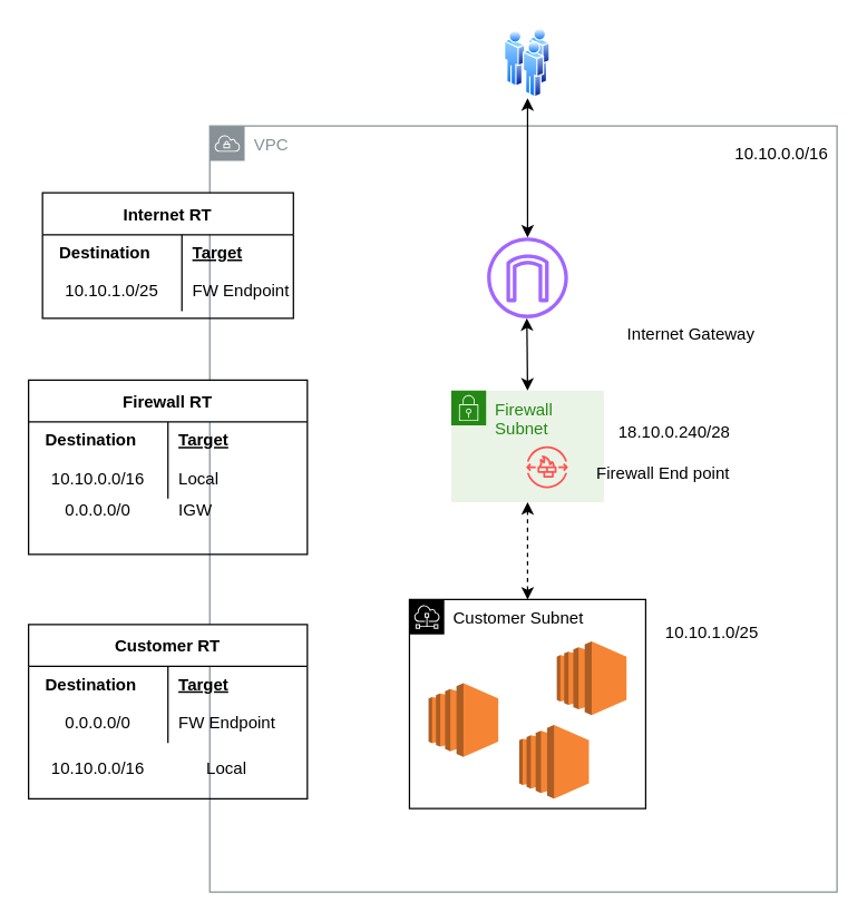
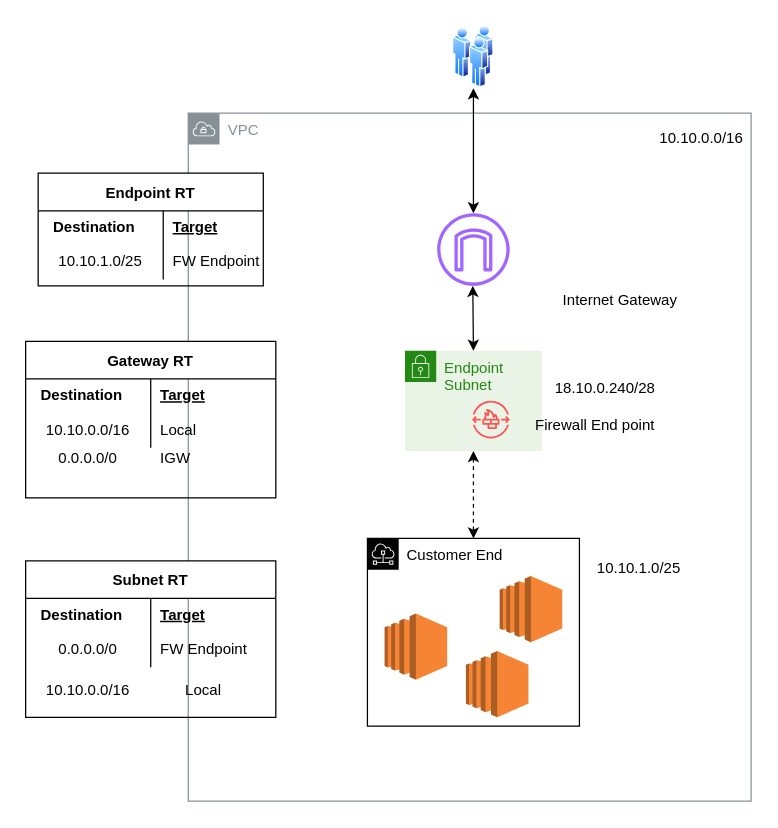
  <mxCell id="0" />
  <mxCell id="1" parent="0" />
  <mxCell id="2" value="" style="group" vertex="1" connectable="0" parent="1"><mxGeometry x="20" y="20" width="580" height="620" as="geometry" /></mxCell>
  <mxCell id="3" value="VPC" style="sketch=0;outlineConnect=0;gradientColor=none;html=1;whiteSpace=wrap;fontSize=12;fontStyle=0;shape=mxgraph.aws4.group;grIcon=mxgraph.aws4.group_vpc;strokeColor=#879196;fillColor=none;verticalAlign=top;align=left;spacingLeft=30;fontColor=#879196;dashed=0;" vertex="1" parent="2"><mxGeometry x="130" y="70" width="450" height="550" as="geometry" /></mxCell>
  <mxCell id="4" value="" style="aspect=fixed;perimeter=ellipsePerimeter;html=1;align=center;shadow=0;dashed=0;spacingTop=3;image;image=img/lib/active_directory/users.svg;" vertex="1" parent="2"><mxGeometry x="341.5" width="33" height="50" as="geometry" /></mxCell>
- <mxCell id="5" value="Firewall Subnet" style="points=[[0,0],[0.25,0],[0.5,0],[0.75,0],[1,0],[1,0.25],[1,0.5],[1,0.75],[1,1],[0.75,1],[0.5,1],[0.25,1],[0,1],[0,0.75],[0,0.5],[0,0.25]];outlineConnect=0;gradientColor=none;html=1;whiteSpace=wrap;fontSize=12;fontStyle=0;shape=mxgraph.aws4.group;grIcon=mxgraph.aws4.group_security_group;grStroke=0;strokeColor=#248814;fillColor=#E9F3E6;verticalAlign=top;align=left;spacingLeft=30;fontColor=#248814;dashed=0;" vertex="1" parent="2"><mxGeometry x="303.25" y="260" width="109.5" height="80" as="geometry" /></mxCell>
+ <mxCell id="5" value="Endpoint Subnet" style="points=[[0,0],[0.25,0],[0.5,0],[0.75,0],[1,0],[1,0.25],[1,0.5],[1,0.75],[1,1],[0.75,1],[0.5,1],[0.25,1],[0,1],[0,0.75],[0,0.5],[0,0.25]];outlineConnect=0;gradientColor=none;html=1;whiteSpace=wrap;fontSize=12;fontStyle=0;shape=mxgraph.aws4.group;grIcon=mxgraph.aws4.group_security_group;grStroke=0;strokeColor=#248814;fillColor=#E9F3E6;verticalAlign=top;align=left;spacingLeft=30;fontColor=#248814;dashed=0;" vertex="1" parent="2"><mxGeometry x="303.25" y="260" width="109.5" height="80" as="geometry" /></mxCell>
  <mxCell id="6" value="" style="sketch=0;outlineConnect=0;fontColor=#232F3E;gradientColor=none;fillColor=#A166FF;strokeColor=none;dashed=0;verticalLabelPosition=bottom;verticalAlign=top;align=center;html=1;fontSize=12;fontStyle=0;aspect=fixed;pointerEvents=1;shape=mxgraph.aws4.internet_gateway;" vertex="1" parent="2"><mxGeometry x="329" y="150" width="58" height="58" as="geometry" /></mxCell>
- <mxCell id="7" value="&lt;font color=&quot;#000000&quot;&gt;Customer Subnet&lt;/font&gt;" style="sketch=0;outlineConnect=0;gradientColor=none;html=1;whiteSpace=wrap;fontSize=12;fontStyle=0;shape=mxgraph.aws4.group;grIcon=mxgraph.aws4.group_subnet;strokeColor=#000000;fillColor=none;verticalAlign=top;align=left;spacingLeft=30;fontColor=#E8E8E8;dashed=0;" vertex="1" parent="2"><mxGeometry x="273.25" y="410" width="169.5" height="150" as="geometry" /></mxCell>
+ <mxCell id="7" value="&lt;font color=&quot;#000000&quot;&gt;Customer End&lt;/font&gt;" style="sketch=0;outlineConnect=0;gradientColor=none;html=1;whiteSpace=wrap;fontSize=12;fontStyle=0;shape=mxgraph.aws4.group;grIcon=mxgraph.aws4.group_subnet;strokeColor=#000000;fillColor=none;verticalAlign=top;align=left;spacingLeft=30;fontColor=#E8E8E8;dashed=0;" vertex="1" parent="2"><mxGeometry x="273.25" y="410" width="169.5" height="150" as="geometry" /></mxCell>
  <mxCell id="8" value="Internet Gateway" style="text;html=1;align=center;verticalAlign=middle;resizable=0;points=[];autosize=1;strokeColor=none;fillColor=none;fontColor=#000000;" vertex="1" parent="2"><mxGeometry x="420" y="210" width="110" height="20" as="geometry" /></mxCell>
  <mxCell id="9" value="" style="outlineConnect=0;dashed=0;verticalLabelPosition=bottom;verticalAlign=top;align=center;html=1;shape=mxgraph.aws3.ec2;fillColor=#F58534;gradientColor=none;fontColor=#000000;strokeColor=#000000;" vertex="1" parent="2"><mxGeometry x="287" y="470" width="50" height="53" as="geometry" /></mxCell>
  <mxCell id="10" value="" style="outlineConnect=0;dashed=0;verticalLabelPosition=bottom;verticalAlign=top;align=center;html=1;shape=mxgraph.aws3.ec2;fillColor=#F58534;gradientColor=none;fontColor=#000000;strokeColor=#000000;" vertex="1" parent="2"><mxGeometry x="352" y="500" width="50" height="53" as="geometry" /></mxCell>
  <mxCell id="11" value="" style="outlineConnect=0;dashed=0;verticalLabelPosition=bottom;verticalAlign=top;align=center;html=1;shape=mxgraph.aws3.ec2;fillColor=#F58534;gradientColor=none;fontColor=#000000;strokeColor=#000000;" vertex="1" parent="2"><mxGeometry x="379" y="440" width="50" height="53" as="geometry" /></mxCell>
  <mxCell id="12" value="" style="endArrow=classic;startArrow=classic;html=1;rounded=0;fontColor=#000000;entryX=0.5;entryY=1;entryDx=0;entryDy=0;" edge="1" parent="2" source="6" target="4"><mxGeometry width="50" height="50" relative="1" as="geometry"><mxPoint x="324.5" y="130" as="sourcePoint" /><mxPoint x="358" y="60" as="targetPoint" /></mxGeometry></mxCell>
  <mxCell id="13" value="" style="endArrow=classic;startArrow=classic;html=1;rounded=0;fontColor=#000000;entryX=0.5;entryY=1;entryDx=0;entryDy=0;" edge="1" parent="2"><mxGeometry width="50" height="50" relative="1" as="geometry"><mxPoint x="358" y="260" as="sourcePoint" /><mxPoint x="357.5" y="208" as="targetPoint" /></mxGeometry></mxCell>
  <mxCell id="14" value="" style="endArrow=classic;startArrow=classic;html=1;rounded=0;fontColor=#000000;exitX=0.5;exitY=1;exitDx=0;exitDy=0;dashed=1;" edge="1" parent="2" source="5" target="7"><mxGeometry width="50" height="50" relative="1" as="geometry"><mxPoint x="368" y="270" as="sourcePoint" /><mxPoint x="380" y="370" as="targetPoint" /></mxGeometry></mxCell>
  <mxCell id="15" value="10.10.0.0/16" style="text;html=1;align=center;verticalAlign=middle;resizable=0;points=[];autosize=1;strokeColor=none;fillColor=none;fontColor=#000000;" vertex="1" parent="2"><mxGeometry x="500" y="80" width="80" height="20" as="geometry" /></mxCell>
  <mxCell id="16" value="10.10.1.0/25" style="text;html=1;align=center;verticalAlign=middle;resizable=0;points=[];autosize=1;strokeColor=none;fillColor=none;fontColor=#000000;" vertex="1" parent="2"><mxGeometry x="450" y="423.5" width="80" height="20" as="geometry" /></mxCell>
  <mxCell id="17" value="18.10.0.240/28" style="text;html=1;align=center;verticalAlign=middle;resizable=0;points=[];autosize=1;strokeColor=none;fillColor=none;fontColor=#000000;" vertex="1" parent="2"><mxGeometry x="412.75" y="280" width="100" height="20" as="geometry" /></mxCell>
  <mxCell id="18" value="" style="sketch=0;outlineConnect=0;fontColor=#232F3E;gradientColor=none;fillColor=#FF5252;strokeColor=none;dashed=0;verticalLabelPosition=bottom;verticalAlign=top;align=center;html=1;fontSize=12;fontStyle=0;aspect=fixed;pointerEvents=1;shape=mxgraph.aws4.network_firewall_endpoints;" vertex="1" parent="2"><mxGeometry x="357" y="300" width="30" height="30" as="geometry" /></mxCell>
  <mxCell id="19" value="Firewall End point" style="text;html=1;align=center;verticalAlign=middle;resizable=0;points=[];autosize=1;strokeColor=none;fillColor=none;fontColor=#000000;" vertex="1" parent="2"><mxGeometry x="400" y="310" width="110" height="20" as="geometry" /></mxCell>
- <mxCell id="20" value="Firewall RT" style="shape=table;startSize=30;container=1;collapsible=1;childLayout=tableLayout;fixedRows=1;rowLines=0;fontStyle=1;align=center;resizeLast=1;fontColor=#000000;strokeColor=#000000;" vertex="1" parent="2"><mxGeometry y="252.5" width="200" height="125" as="geometry"><mxRectangle x="60" y="455" width="110" height="30" as="alternateBounds" /></mxGeometry></mxCell>
+ <mxCell id="20" value="Gateway RT" style="shape=table;startSize=30;container=1;collapsible=1;childLayout=tableLayout;fixedRows=1;rowLines=0;fontStyle=1;align=center;resizeLast=1;fontColor=#000000;strokeColor=#000000;" vertex="1" parent="2"><mxGeometry y="252.5" width="200" height="125" as="geometry"><mxRectangle x="60" y="455" width="110" height="30" as="alternateBounds" /></mxGeometry></mxCell>
  <mxCell id="21" value="" style="shape=partialRectangle;collapsible=0;dropTarget=0;pointerEvents=0;fillColor=none;top=0;left=0;bottom=0;right=0;points=[[0,0.5],[1,0.5]];portConstraint=eastwest;fontColor=#000000;strokeColor=#000000;" vertex="1" parent="20"><mxGeometry y="30" width="200" height="25" as="geometry" /></mxCell>
  <mxCell id="22" value="Destination   " style="shape=partialRectangle;connectable=0;fillColor=none;top=0;left=0;bottom=0;right=0;fontStyle=1;overflow=hidden;fontColor=#000000;strokeColor=#000000;" vertex="1" parent="21"><mxGeometry width="100" height="25" as="geometry"><mxRectangle width="100" height="25" as="alternateBounds" /></mxGeometry></mxCell>
  <mxCell id="23" value="Target" style="shape=partialRectangle;connectable=0;fillColor=none;top=0;left=0;bottom=0;right=0;align=left;spacingLeft=6;fontStyle=5;overflow=hidden;fontColor=#000000;strokeColor=#000000;" vertex="1" parent="21"><mxGeometry x="100" width="100" height="25" as="geometry"><mxRectangle width="100" height="25" as="alternateBounds" /></mxGeometry></mxCell>
  <mxCell id="24" value="" style="shape=partialRectangle;collapsible=0;dropTarget=0;pointerEvents=0;fillColor=none;top=0;left=0;bottom=0;right=0;points=[[0,0.5],[1,0.5]];portConstraint=eastwest;fontColor=#000000;strokeColor=#000000;" vertex="1" parent="20"><mxGeometry y="55" width="200" height="30" as="geometry" /></mxCell>
  <mxCell id="25" value="10.10.0.0/16" style="shape=partialRectangle;connectable=0;fillColor=none;top=0;left=0;bottom=0;right=0;editable=1;overflow=hidden;fontColor=#000000;strokeColor=#000000;" vertex="1" parent="24"><mxGeometry width="100" height="30" as="geometry"><mxRectangle width="100" height="30" as="alternateBounds" /></mxGeometry></mxCell>
  <mxCell id="26" value="Local" style="shape=partialRectangle;connectable=0;fillColor=none;top=0;left=0;bottom=0;right=0;align=left;spacingLeft=6;overflow=hidden;fontColor=#000000;strokeColor=#000000;" vertex="1" parent="24"><mxGeometry x="100" width="100" height="30" as="geometry"><mxRectangle width="100" height="30" as="alternateBounds" /></mxGeometry></mxCell>
  <mxCell id="27" value="" style="group" vertex="1" connectable="0" parent="2"><mxGeometry y="428" width="200" height="125" as="geometry" /></mxCell>
- <mxCell id="28" value="Customer RT" style="shape=table;startSize=30;container=1;collapsible=1;childLayout=tableLayout;fixedRows=1;rowLines=0;fontStyle=1;align=center;resizeLast=1;fontColor=#000000;strokeColor=#000000;" vertex="1" parent="27"><mxGeometry width="200" height="125" as="geometry"><mxRectangle x="60" y="455" width="110" height="30" as="alternateBounds" /></mxGeometry></mxCell>
+ <mxCell id="28" value="Subnet RT" style="shape=table;startSize=30;container=1;collapsible=1;childLayout=tableLayout;fixedRows=1;rowLines=0;fontStyle=1;align=center;resizeLast=1;fontColor=#000000;strokeColor=#000000;" vertex="1" parent="27"><mxGeometry width="200" height="125" as="geometry"><mxRectangle x="60" y="455" width="110" height="30" as="alternateBounds" /></mxGeometry></mxCell>
  <mxCell id="29" value="" style="shape=partialRectangle;collapsible=0;dropTarget=0;pointerEvents=0;fillColor=none;top=0;left=0;bottom=0;right=0;points=[[0,0.5],[1,0.5]];portConstraint=eastwest;fontColor=#000000;strokeColor=#000000;" vertex="1" parent="28"><mxGeometry y="30" width="200" height="25" as="geometry" /></mxCell>
  <mxCell id="30" value="Destination   " style="shape=partialRectangle;connectable=0;fillColor=none;top=0;left=0;bottom=0;right=0;fontStyle=1;overflow=hidden;fontColor=#000000;strokeColor=#000000;" vertex="1" parent="29"><mxGeometry width="100" height="25" as="geometry"><mxRectangle width="100" height="25" as="alternateBounds" /></mxGeometry></mxCell>
  <mxCell id="31" value="Target" style="shape=partialRectangle;connectable=0;fillColor=none;top=0;left=0;bottom=0;right=0;align=left;spacingLeft=6;fontStyle=5;overflow=hidden;fontColor=#000000;strokeColor=#000000;" vertex="1" parent="29"><mxGeometry x="100" width="100" height="25" as="geometry"><mxRectangle width="100" height="25" as="alternateBounds" /></mxGeometry></mxCell>
  <mxCell id="32" value="" style="shape=partialRectangle;collapsible=0;dropTarget=0;pointerEvents=0;fillColor=none;top=0;left=0;bottom=0;right=0;points=[[0,0.5],[1,0.5]];portConstraint=eastwest;fontColor=#000000;strokeColor=#000000;" vertex="1" parent="28"><mxGeometry y="55" width="200" height="30" as="geometry" /></mxCell>
  <mxCell id="33" value="0.0.0.0/0" style="shape=partialRectangle;connectable=0;fillColor=none;top=0;left=0;bottom=0;right=0;editable=1;overflow=hidden;fontColor=#000000;strokeColor=#000000;" vertex="1" parent="32"><mxGeometry width="100" height="30" as="geometry"><mxRectangle width="100" height="30" as="alternateBounds" /></mxGeometry></mxCell>
  <mxCell id="34" value="FW Endpoint" style="shape=partialRectangle;connectable=0;fillColor=none;top=0;left=0;bottom=0;right=0;align=left;spacingLeft=6;overflow=hidden;fontColor=#000000;strokeColor=#000000;" vertex="1" parent="32"><mxGeometry x="100" width="100" height="30" as="geometry"><mxRectangle width="100" height="30" as="alternateBounds" /></mxGeometry></mxCell>
  <mxCell id="35" value="" style="shape=partialRectangle;collapsible=0;dropTarget=0;pointerEvents=0;fillColor=none;top=0;left=0;bottom=0;right=0;points=[[0,0.5],[1,0.5]];portConstraint=eastwest;fontColor=#000000;strokeColor=#000000;" vertex="1" parent="27"><mxGeometry y="87.5" width="200" height="30" as="geometry" /></mxCell>
  <mxCell id="36" value="10.10.0.0/16" style="shape=partialRectangle;connectable=0;fillColor=none;top=0;left=0;bottom=0;right=0;editable=1;overflow=hidden;fontColor=#000000;strokeColor=#000000;" vertex="1" parent="35"><mxGeometry width="100" height="30" as="geometry"><mxRectangle width="100" height="30" as="alternateBounds" /></mxGeometry></mxCell>
  <mxCell id="37" value="Local" style="shape=partialRectangle;connectable=0;fillColor=none;top=0;left=0;bottom=0;right=0;align=left;spacingLeft=6;overflow=hidden;fontColor=#000000;strokeColor=#000000;" vertex="1" parent="35"><mxGeometry x="120" width="100" height="30" as="geometry"><mxRectangle width="100" height="30" as="alternateBounds" /></mxGeometry></mxCell>
  <mxCell id="38" value="" style="shape=partialRectangle;collapsible=0;dropTarget=0;pointerEvents=0;fillColor=none;top=0;left=0;bottom=0;right=0;points=[[0,0.5],[1,0.5]];portConstraint=eastwest;fontColor=#000000;strokeColor=#000000;" vertex="1" parent="2"><mxGeometry y="330" width="200" height="30" as="geometry" /></mxCell>
  <mxCell id="39" value="0.0.0.0/0" style="shape=partialRectangle;connectable=0;fillColor=none;top=0;left=0;bottom=0;right=0;editable=1;overflow=hidden;fontColor=#000000;strokeColor=#000000;" vertex="1" parent="38"><mxGeometry width="100" height="30" as="geometry"><mxRectangle width="100" height="30" as="alternateBounds" /></mxGeometry></mxCell>
  <mxCell id="40" value="IGW" style="shape=partialRectangle;connectable=0;fillColor=none;top=0;left=0;bottom=0;right=0;align=left;spacingLeft=6;overflow=hidden;fontColor=#000000;strokeColor=#000000;" vertex="1" parent="38"><mxGeometry x="100" width="100" height="30" as="geometry"><mxRectangle width="100" height="30" as="alternateBounds" /></mxGeometry></mxCell>
- <mxCell id="41" value="Internet RT" style="shape=table;startSize=30;container=1;collapsible=1;childLayout=tableLayout;fixedRows=1;rowLines=0;fontStyle=1;align=center;resizeLast=1;fontColor=#000000;strokeColor=#000000;" vertex="1" parent="2"><mxGeometry x="10" y="118" width="180" height="90" as="geometry"><mxRectangle x="60" y="455" width="110" height="30" as="alternateBounds" /></mxGeometry></mxCell>
+ <mxCell id="41" value="Endpoint RT" style="shape=table;startSize=30;container=1;collapsible=1;childLayout=tableLayout;fixedRows=1;rowLines=0;fontStyle=1;align=center;resizeLast=1;fontColor=#000000;strokeColor=#000000;" vertex="1" parent="2"><mxGeometry x="10" y="118" width="180" height="90" as="geometry"><mxRectangle x="60" y="455" width="110" height="30" as="alternateBounds" /></mxGeometry></mxCell>
  <mxCell id="42" value="" style="shape=partialRectangle;collapsible=0;dropTarget=0;pointerEvents=0;fillColor=none;top=0;left=0;bottom=0;right=0;points=[[0,0.5],[1,0.5]];portConstraint=eastwest;fontColor=#000000;strokeColor=#000000;" vertex="1" parent="41"><mxGeometry y="30" width="180" height="25" as="geometry" /></mxCell>
  <mxCell id="43" value="Destination   " style="shape=partialRectangle;connectable=0;fillColor=none;top=0;left=0;bottom=0;right=0;fontStyle=1;overflow=hidden;fontColor=#000000;strokeColor=#000000;" vertex="1" parent="42"><mxGeometry width="100" height="25" as="geometry"><mxRectangle width="100" height="25" as="alternateBounds" /></mxGeometry></mxCell>
  <mxCell id="44" value="Target" style="shape=partialRectangle;connectable=0;fillColor=none;top=0;left=0;bottom=0;right=0;align=left;spacingLeft=6;fontStyle=5;overflow=hidden;fontColor=#000000;strokeColor=#000000;" vertex="1" parent="42"><mxGeometry x="100" width="80" height="25" as="geometry"><mxRectangle width="80" height="25" as="alternateBounds" /></mxGeometry></mxCell>
  <mxCell id="45" value="" style="shape=partialRectangle;collapsible=0;dropTarget=0;pointerEvents=0;fillColor=none;top=0;left=0;bottom=0;right=0;points=[[0,0.5],[1,0.5]];portConstraint=eastwest;fontColor=#000000;strokeColor=#000000;" vertex="1" parent="41"><mxGeometry y="55" width="180" height="30" as="geometry" /></mxCell>
  <mxCell id="46" value="10.10.1.0/25" style="shape=partialRectangle;connectable=0;fillColor=none;top=0;left=0;bottom=0;right=0;editable=1;overflow=hidden;fontColor=#000000;strokeColor=#000000;" vertex="1" parent="45"><mxGeometry width="100" height="30" as="geometry"><mxRectangle width="100" height="30" as="alternateBounds" /></mxGeometry></mxCell>
  <mxCell id="47" value="FW Endpoint" style="shape=partialRectangle;connectable=0;fillColor=none;top=0;left=0;bottom=0;right=0;align=left;spacingLeft=6;overflow=hidden;fontColor=#000000;strokeColor=#000000;" vertex="1" parent="45"><mxGeometry x="100" width="80" height="30" as="geometry"><mxRectangle width="80" height="30" as="alternateBounds" /></mxGeometry></mxCell>
